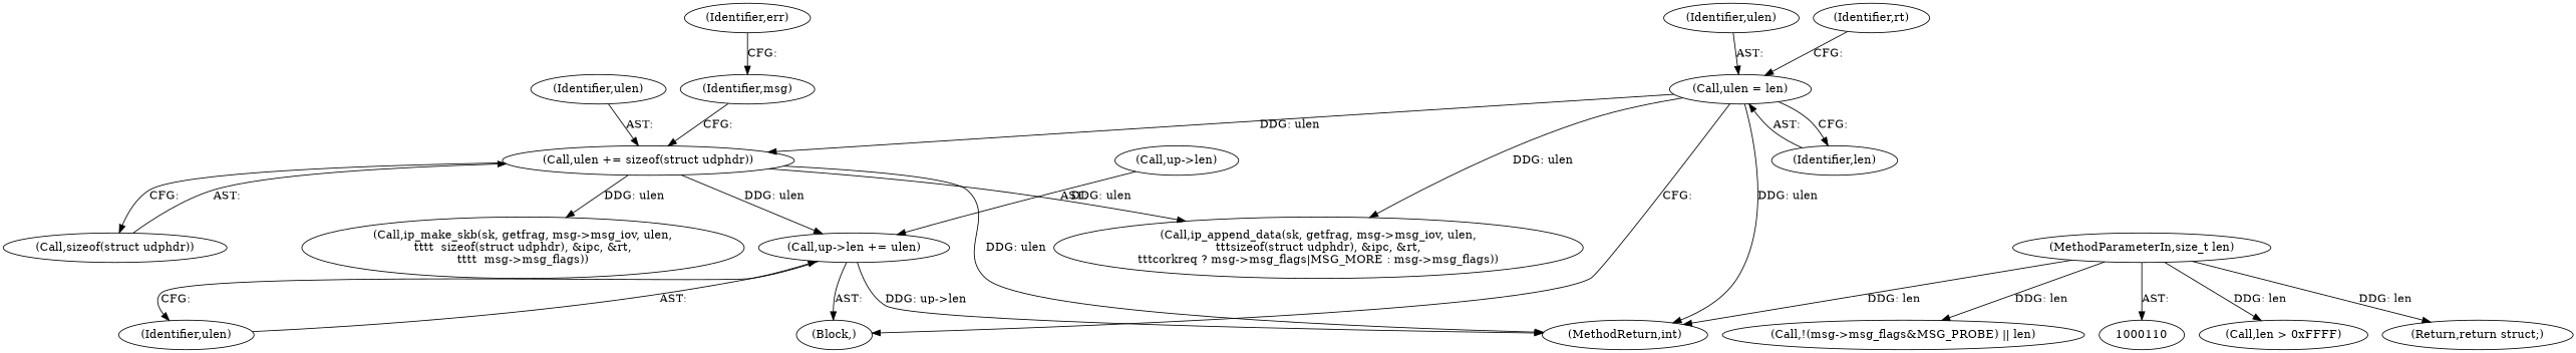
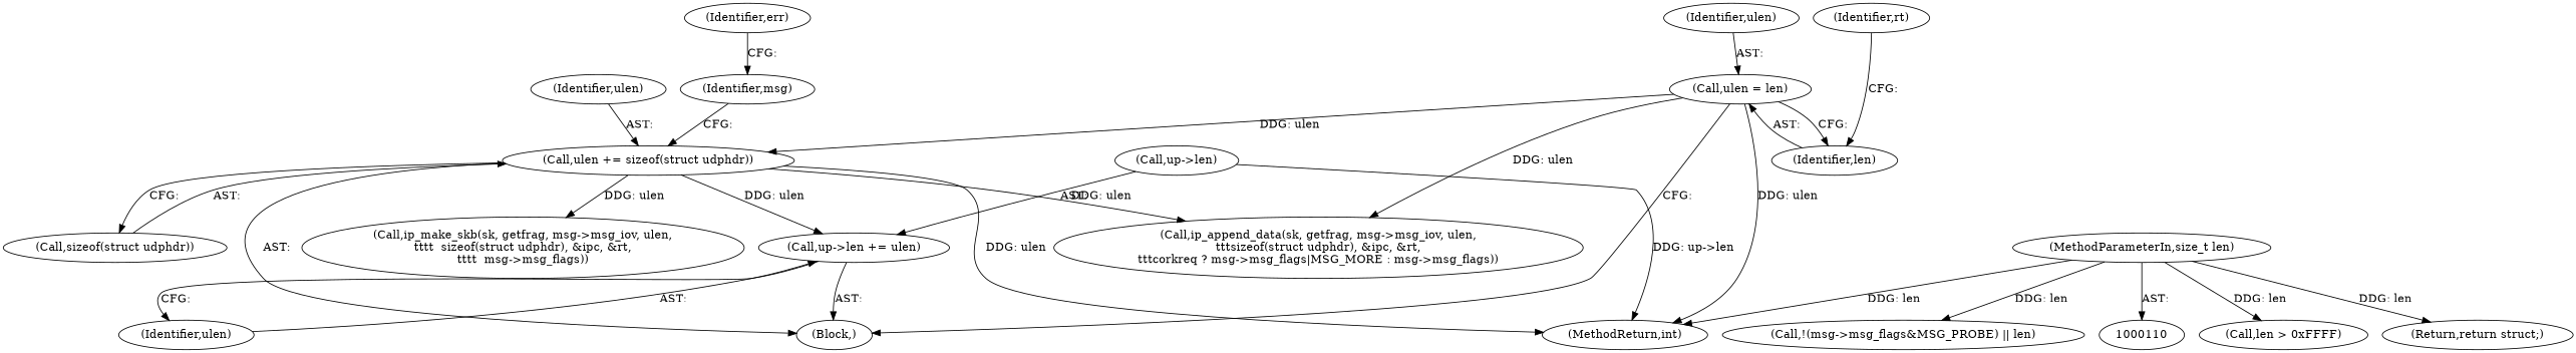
  digraph {
    n1 [label="(Call,up->len += ulen)"]
    n2 [label="(Block,)"]
    n3 [label="(Identifier,ulen)"]
    n4 [label="(MethodReturn,int)"]
    n5 [label="(Call,ulen = len)"]
    n6 [label="(Call,ulen += sizeof(struct udphdr))"]
    n7 [label="(Call,ip_append_data(sk, getfrag, msg->msg_iov, ulen,\n\t\t\tsizeof(struct udphdr), &ipc, &rt,\n\t\t\tcorkreq ? msg->msg_flags|MSG_MORE : msg->msg_flags))"]
    n8 [label="(Identifier,len)"]
    n9 [label="(Call,sizeof(struct udphdr))"]
    n10 [label="(Call,ip_make_skb(sk, getfrag, msg->msg_iov, ulen,\n\t\t\t\t  sizeof(struct udphdr), &ipc, &rt,\n\t\t\t\t  msg->msg_flags))"]
    n11 [label="(MethodParameterIn,size_t len)"]
    n12 [label="(Call,len > 0xFFFF)"]
    n13 [label="(Return,return struct;)"]
    n14 [label="(Call,!(msg->msg_flags&MSG_PROBE) || len)"]
    1000110
    n16 [label="(Call,up->len)"]
    n17 [label="(Identifier,ulen)"]
    n18 [label="(Identifier,ulen)"]
    n19 [label="(Identifier,msg)"]
    n20 [label="(Identifier,rt)"]
    n21 [label="(Identifier,err)"]
    n1 -> n2 [label="AST: "]
    n1 -> n3 [label="CFG: "]
-   n1 -> n4 [label="DDG: up->len"]
+   n16 -> n4 [label="DDG: up->len"]
    n3 -> n1 [label="AST: "]
    n5 -> n2 [label="CFG: "]
    n5 -> n4 [label="DDG: ulen"]
    n5 -> n6 [label="DDG: ulen"]
    n5 -> n7 [label="DDG: ulen"]
    n5 -> n8 [label="CFG: "]
    n6 -> n1 [label="DDG: ulen"]
+   n6 -> n2 [label="AST: "]
    n6 -> n4 [label="DDG: ulen"]
    n6 -> n7 [label="DDG: ulen"]
    n6 -> n9 [label="CFG: "]
    n6 -> n10 [label="DDG: ulen"]
    n8 -> n5 [label="AST: "]
    n9 -> n6 [label="AST: "]
    n11 -> n4 [label="DDG: len"]
    n11 -> n12 [label="DDG: len"]
    n11 -> n13 [label="DDG: len"]
    n11 -> n14 [label="DDG: len"]
    n11 -> 1000110 [label="AST: "]
    n16 -> n1 [label="AST: "]
    n17 -> n5 [label="AST: "]
    n18 -> n6 [label="AST: "]
    n19 -> n6 [label="CFG: "]
-   n20 -> n5 [label="CFG: "]
+   n20 -> n8 [label="CFG: "]
    n21 -> n19 [label="CFG: "]
  }
